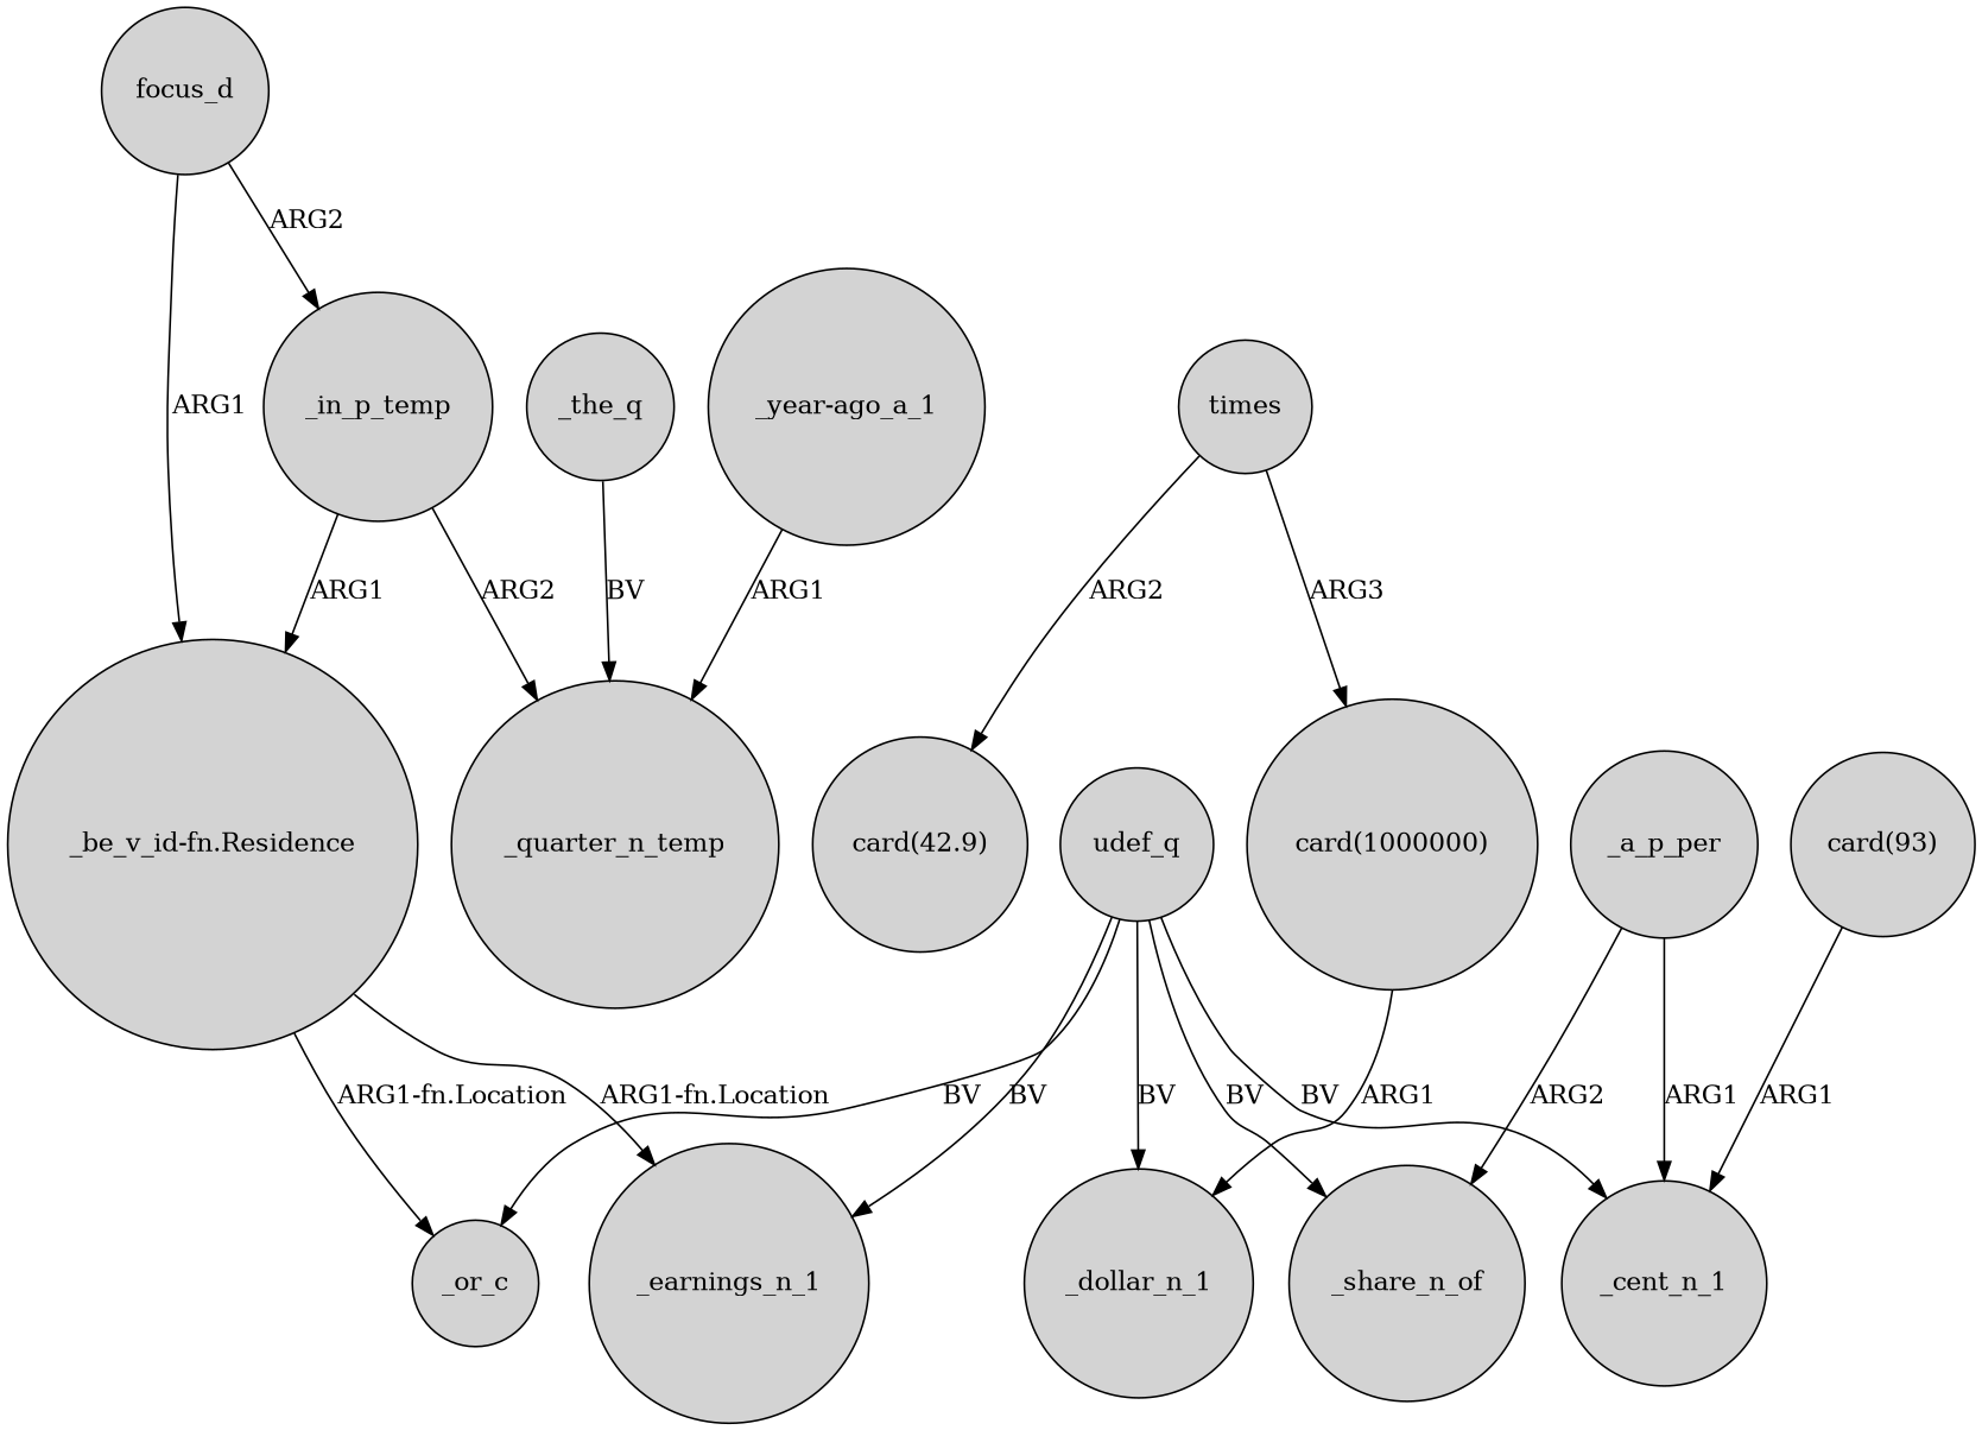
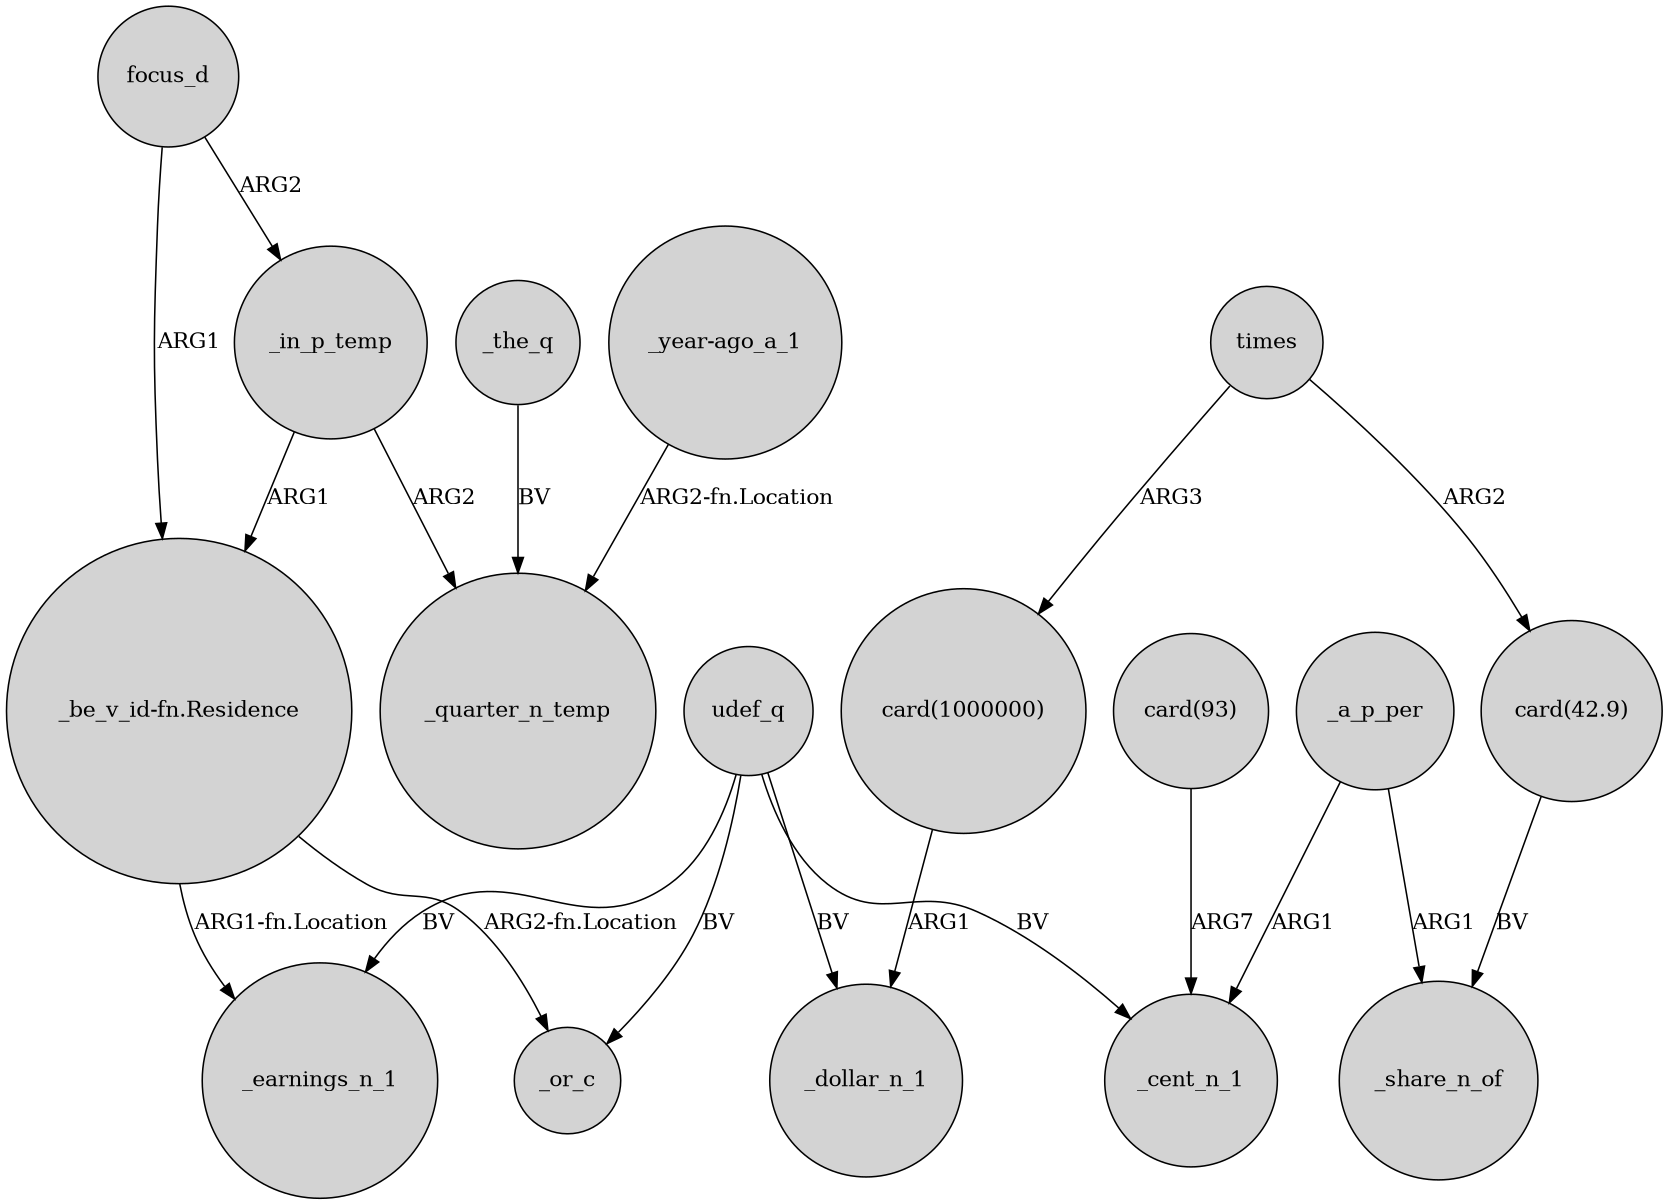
  digraph {
    node [shape=circle style=filled]
    _in_p_temp
    _quarter_n_temp
    "_be_v_id-fn.Residence"
    _or_c
    _earnings_n_1
    "card(93)"
    _cent_n_1
    times
    "card(42.9)"
    "card(1000000)"
    _dollar_n_1
    _a_p_per
    _share_n_of
    _the_q
    udef_q
    focus_d
    "_year-ago_a_1"
    _in_p_temp -> _quarter_n_temp [label=ARG2]
    _in_p_temp -> "_be_v_id-fn.Residence" [label=ARG1]
-   "_be_v_id-fn.Residence" -> _or_c [label="ARG1-fn.Location"]
+   "_be_v_id-fn.Residence" -> _or_c [label="ARG2-fn.Location"]
    "_be_v_id-fn.Residence" -> _earnings_n_1 [label="ARG1-fn.Location"]
-   "card(93)" -> _cent_n_1 [label=ARG1]
+   "card(93)" -> _cent_n_1 [label=ARG7]
    times -> "card(42.9)" [label=ARG2]
    times -> "card(1000000)" [label=ARG3]
    "card(1000000)" -> _dollar_n_1 [label=ARG1]
    _a_p_per -> _cent_n_1 [label=ARG1]
-   _a_p_per -> _share_n_of [label=ARG2]
+   _a_p_per -> _share_n_of [label=ARG1]
    _the_q -> _quarter_n_temp [label=BV]
    udef_q -> _or_c [label=BV]
    udef_q -> _earnings_n_1 [label=BV]
    udef_q -> _cent_n_1 [label=BV]
    udef_q -> _dollar_n_1 [label=BV]
-   udef_q -> _share_n_of [label=BV]
+   "card(42.9)" -> _share_n_of [label=BV]
    focus_d -> _in_p_temp [label=ARG2]
    focus_d -> "_be_v_id-fn.Residence" [label=ARG1]
-   "_year-ago_a_1" -> _quarter_n_temp [label=ARG1]
+   "_year-ago_a_1" -> _quarter_n_temp [label="ARG2-fn.Location"]
  }
